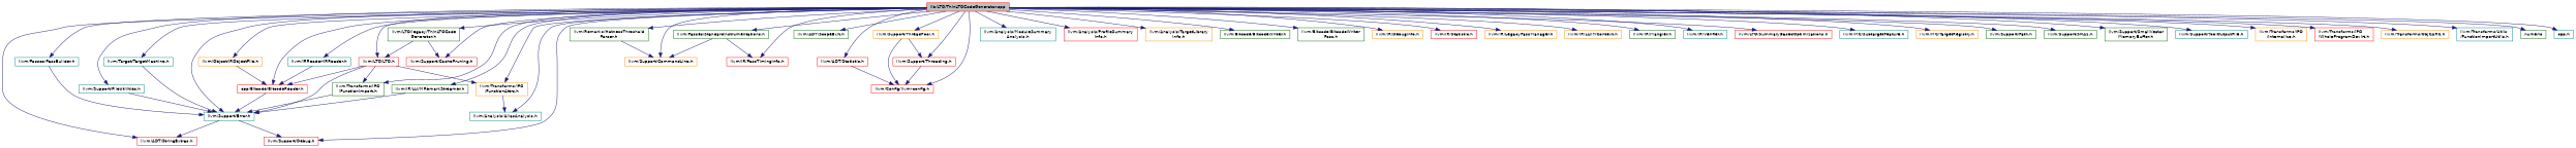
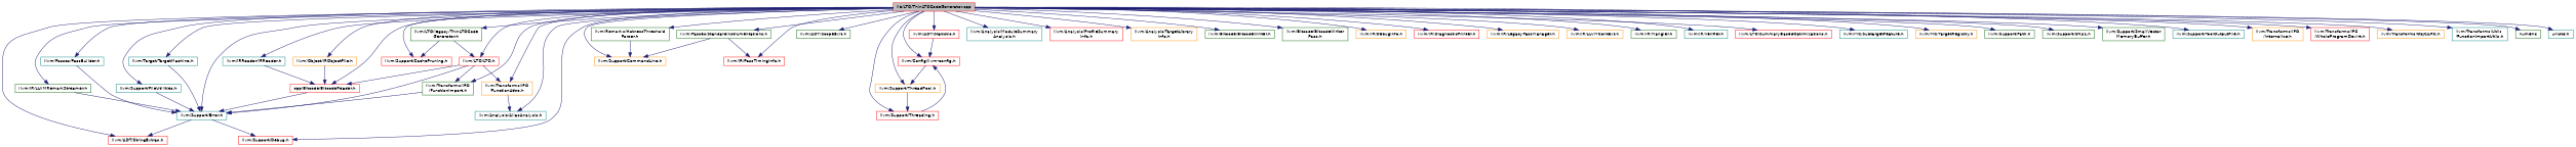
  digraph {
    node [color=red fontname=Helvetica fontsize=10 shape=record]
    edge [color=midnightblue fontname=Helvetica fontsize=10 labelfontname=Helvetica labelfontsize=10 style=solid]
    n1 [fillcolor=grey75 fontcolor=black height=0.2 label="lib/LTO/ThinLTOCodeGenerator.cpp" style=filled width=0.4]
    n2 [color=darkgreen height=0.2 label="llvm/LTO/legacy/ThinLTOCode\lGenerator.h" width=0.4]
    n3 [height=0.2 label="llvm/LTO/LTO.h" width=0.4]
    n4 [height=0.2 label="cpp/Bitcode/BitcodeReader.h" width=0.4]
    n5 [color=teal height=0.2 label="llvm/Support/Error.h" width=0.4]
    n6 [height=0.2 label="llvm/ADT/StringExtras.h" width=0.4]
    n7 [height=0.2 label="llvm/Support/Debug.h" width=0.4]
    n8 [color=darkorange height=0.2 label="llvm/Transforms/IPO\l/FunctionAttrs.h" width=0.4]
    n9 [color=teal height=0.2 label="llvm/Analysis/AliasAnalysis.h" width=0.4]
    n10 [color=darkgreen height=0.2 label="llvm/Transforms/IPO\l/FunctionImport.h" width=0.4]
    n11 [height=0.2 label="llvm/Support/CachePruning.h" width=0.4]
    n12 [color=darkorange height=0.2 label="llvm/Support/CommandLine.h" width=0.4]
    n13 [color=darkgreen height=0.2 label="llvm/ADT/ScopeExit.h" width=0.4]
    n14 [height=0.2 label="llvm/ADT/Statistic.h" width=0.4]
    n15 [height=0.2 label="llvm/Config/llvm-config.h" width=0.4]
    n16 [color=teal height=0.2 label="llvm/Analysis/ModuleSummary\lAnalysis.h" width=0.4]
    n17 [height=0.2 label="llvm/Analysis/ProfileSummary\lInfo.h" width=0.4]
    n18 [color=darkorange height=0.2 label="llvm/Analysis/TargetLibrary\lInfo.h" width=0.4]
    n19 [color=darkgreen height=0.2 label="llvm/Bitcode/BitcodeWriter.h" width=0.4]
    n20 [color=darkgreen height=0.2 label="llvm/Bitcode/BitcodeWriter\lPass.h" width=0.4]
    n21 [color=darkorange height=0.2 label="llvm/IR/DebugInfo.h" width=0.4]
-   n22 [height=0.2 label="llvm/IR/Statistic.h" width=0.4]
+   n22 [height=0.2 label="llvm/IR/DiagnosticPrinter.h" width=0.4]
    n23 [color=darkorange height=0.2 label="llvm/IR/LegacyPassManager.h" width=0.4]
    n24 [color=darkorange height=0.2 label="llvm/IR/LLVMContext.h" width=0.4]
    n25 [color=darkgreen height=0.2 label="llvm/IR/LLVMRemarkStreamer.h" width=0.4]
    n26 [color=darkgreen height=0.2 label="llvm/IR/Mangler.h" width=0.4]
    n27 [height=0.2 label="llvm/IR/PassTimingInfo.h" width=0.4]
    n28 [color=teal height=0.2 label="llvm/IR/Verifier.h" width=0.4]
    n29 [color=teal height=0.2 label="llvm/IRReader/IRReader.h" width=0.4]
    n30 [height=0.2 label="llvm/LTO/SummaryBasedOptimizations.h" width=0.4]
    n31 [color=teal height=0.2 label="llvm/MC/SubtargetFeature.h" width=0.4]
    n32 [color=darkorange height=0.2 label="llvm/MC/TargetRegistry.h" width=0.4]
    n33 [color=darkorange height=0.2 label="llvm/Object/IRObjectFile.h" width=0.4]
    n34 [color=teal height=0.2 label="llvm/Passes/PassBuilder.h" width=0.4]
    n35 [color=darkgreen height=0.2 label="llvm/Passes/StandardInstrumentations.h" width=0.4]
    n36 [color=darkgreen height=0.2 label="llvm/Remarks/HotnessThreshold\lParser.h" width=0.4]
    n37 [color=teal height=0.2 label="llvm/Support/FileUtilities.h" width=0.4]
    n38 [color=darkgreen height=0.2 label="llvm/Support/Path.h" width=0.4]
    n39 [color=darkgreen height=0.2 label="llvm/Support/SHA1.h" width=0.4]
    n40 [color=darkgreen height=0.2 label="llvm/Support/SmallVector\lMemoryBuffer.h" width=0.4]
    n41 [color=darkorange height=0.2 label="llvm/Support/ThreadPool.h" width=0.4]
    n42 [height=0.2 label="llvm/Support/Threading.h" width=0.4]
    n43 [color=teal height=0.2 label="llvm/Support/ToolOutputFile.h" width=0.4]
    n44 [color=teal height=0.2 label="llvm/Target/TargetMachine.h" width=0.4]
    n45 [color=darkorange height=0.2 label="llvm/Transforms/IPO\l/Internalize.h" width=0.4]
    n46 [height=0.2 label="llvm/Transforms/IPO\l/WholeProgramDevirt.h" width=0.4]
    n47 [color=darkorange height=0.2 label="llvm/Transforms/ObjCARC.h" width=0.4]
    n48 [color=teal height=0.2 label="llvm/Transforms/Utils\l/FunctionImportUtils.h" width=0.4]
    n49 [color=darkgreen height=0.2 label=numeric width=0.4]
-   n50 [color=teal height=0.2 label="cpp.h" width=0.4]
+   n50 [color=teal height=0.2 label="unistd.h" width=0.4]
    n1 -> n2
    n1 -> n3
    n1 -> n4
    n1 -> n5
    n1 -> n6
    n1 -> n7
    n1 -> n8
    n1 -> n9
    n1 -> n10
    n1 -> n11
    n1 -> n12
    n1 -> n13
    n1 -> n14
    n1 -> n15
    n1 -> n16
    n1 -> n17
    n1 -> n18
    n1 -> n19
    n1 -> n20
    n1 -> n21
    n1 -> n22
    n1 -> n23
    n1 -> n24
    n1 -> n25
    n1 -> n26
    n1 -> n27
    n1 -> n28
    n1 -> n29
    n1 -> n30
    n1 -> n31
    n1 -> n32
    n1 -> n33
    n1 -> n34
    n1 -> n35
    n1 -> n36
    n1 -> n37
    n1 -> n38
    n1 -> n39
    n1 -> n40
    n1 -> n41
    n1 -> n42
    n1 -> n43
    n1 -> n44
    n1 -> n45
    n1 -> n46
    n1 -> n47
    n1 -> n48
    n1 -> n49
    n1 -> n50
    n2 -> n3
    n2 -> n11
    n3 -> n4
    n3 -> n5
    n3 -> n8
    n3 -> n10
    n4 -> n5
    n5 -> n6
    n5 -> n7
    n8 -> n9
    n10 -> n5
    n14 -> n15
    n25 -> n5
    n29 -> n4
    n33 -> n4
    n34 -> n5
    n35 -> n12
    n35 -> n27
    n36 -> n12
    n37 -> n5
-   n41 -> n15
+   n15 -> n41
    n41 -> n42
    n42 -> n15
    n44 -> n5
  }
